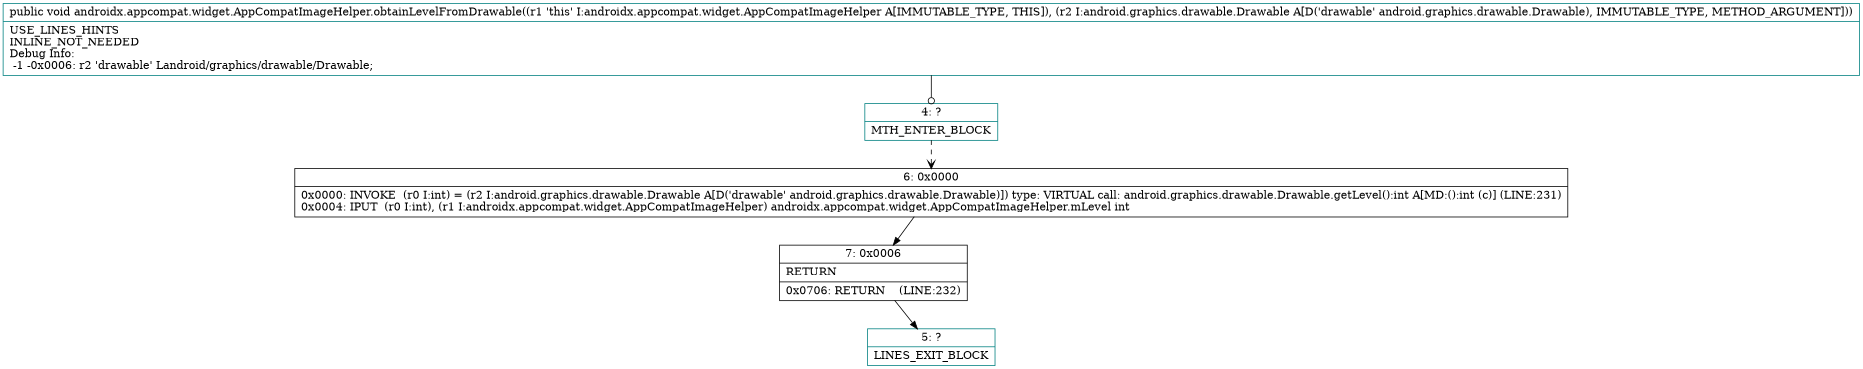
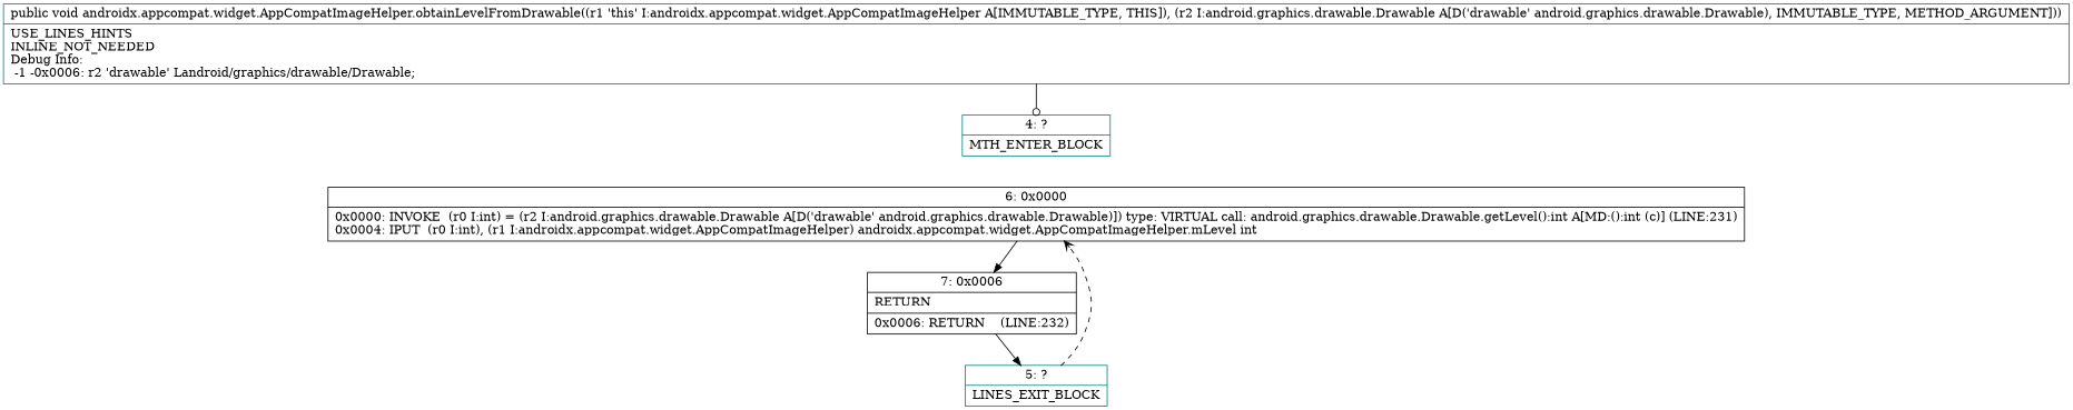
  digraph {
    node [color=teal shape=record]
    edge [arrowhead=normal style=solid]
    n1 [label="{4\:\ ?|MTH_ENTER_BLOCK\l}"]
    n2 [color=black label="{6\:\ 0x0000|0x0000: INVOKE  (r0 I:int) = (r2 I:android.graphics.drawable.Drawable A[D('drawable' android.graphics.drawable.Drawable)]) type: VIRTUAL call: android.graphics.drawable.Drawable.getLevel():int A[MD:():int (c)] (LINE:231)\l0x0004: IPUT  (r0 I:int), (r1 I:androidx.appcompat.widget.AppCompatImageHelper) androidx.appcompat.widget.AppCompatImageHelper.mLevel int \l}"]
-   n3 [color=black label="{7\:\ 0x0006|RETURN\l|0x0706: RETURN    (LINE:232)\l}"]
+   n3 [color=black label="{7\:\ 0x0006|RETURN\l|0x0006: RETURN    (LINE:232)\l}"]
    n4 [label="{5\:\ ?|LINES_EXIT_BLOCK\l}"]
    n5 [label="{public void androidx.appcompat.widget.AppCompatImageHelper.obtainLevelFromDrawable((r1 'this' I:androidx.appcompat.widget.AppCompatImageHelper A[IMMUTABLE_TYPE, THIS]), (r2 I:android.graphics.drawable.Drawable A[D('drawable' android.graphics.drawable.Drawable), IMMUTABLE_TYPE, METHOD_ARGUMENT]))  | USE_LINES_HINTS\lINLINE_NOT_NEEDED\lDebug Info:\l  \-1 \-0x0006: r2 'drawable' Landroid\/graphics\/drawable\/Drawable;\l}"]
-   n1 -> n2 [arrowhead=vee style=dashed]
+   n4 -> n2 [arrowhead=vee style=dashed]
    n2 -> n3
    n3 -> n4
    n5 -> n1 [arrowhead=odot]
  }
